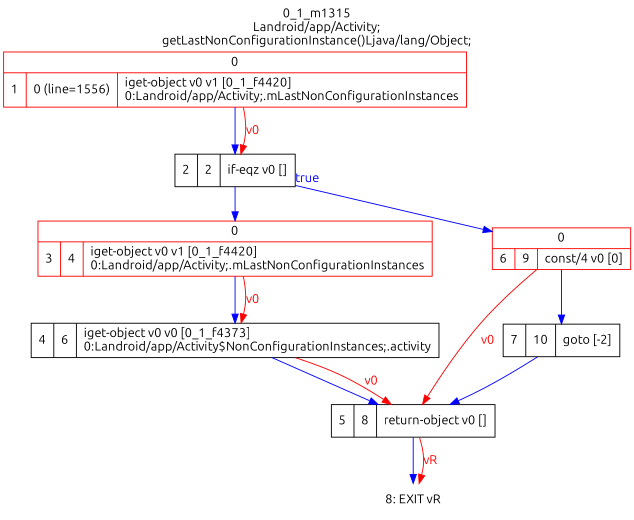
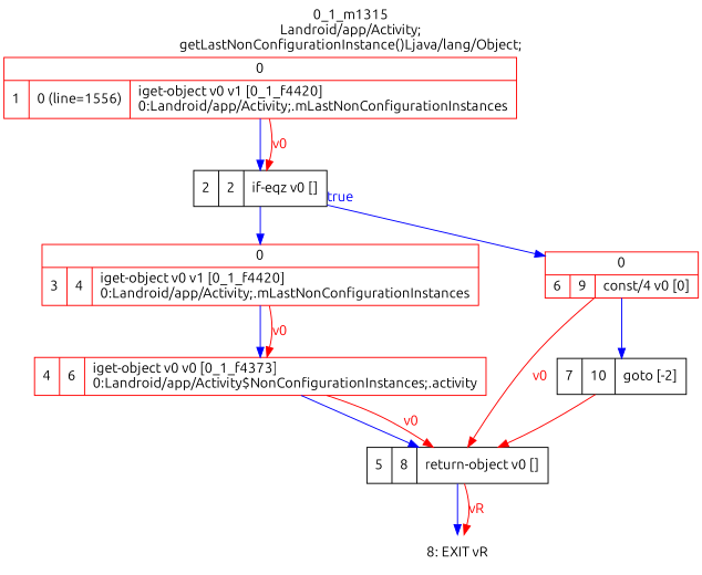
  digraph {
    fontname=Ubuntu
    label="0_1_m1315\nLandroid/app/Activity;\ngetLastNonConfigurationInstance()Ljava/lang/Object;"
    labelloc=t
    rankdir=UD
    node [fontname=Ubuntu shape=record]
    edge [color=blue fontcolor=blue fontname=Ubuntu weight=100]
    n1 [color=red label="{0|{1|0 (line=1556)|iget-object v0 v1 [0_1_f4420]\l0:Landroid/app/Activity;.mLastNonConfigurationInstances\l}}"]
    n2 [label="2|2|if-eqz v0 []\l"]
    n3 [color=red label="{0|{3|4|iget-object v0 v1 [0_1_f4420]\l0:Landroid/app/Activity;.mLastNonConfigurationInstances\l}}"]
-   n4 [label="4|6|iget-object v0 v0 [0_1_f4373]\l0:Landroid/app/Activity$NonConfigurationInstances;.activity\l"]
+   n4 [label="4|6|iget-object v0 v0 [0_1_f4373]\l0:Landroid/app/Activity$NonConfigurationInstances;.activity\l" color=red]
    n5 [color=red label="{0|{6|9|const/4 v0 [0]\l}}"]
    n6 [label="5|8|return-object v0 []\l"]
    n7 [label="7|10|goto [-2]\l"]
    n8 [label="8: EXIT vR" shape=plaintext]
    n1 -> n2
    n1 -> n2 [color=red fontcolor=red label=v0 weight=""]
    n2 -> n3
    n2 -> n5 [taillabel=true weight=10]
    n3 -> n4
    n3 -> n4 [color=red fontcolor=red label=v0 weight=""]
    n4 -> n6
    n4 -> n6 [color=red fontcolor=red label=v0 weight=""]
    n5 -> n6 [color=red fontcolor=red label=v0 weight=""]
    n5 -> n7
    n6 -> n8
    n6 -> n8 [color=red fontcolor=red label=vR weight=""]
-   n7 -> n6
+   n7 -> n6 [color=red]
  }
